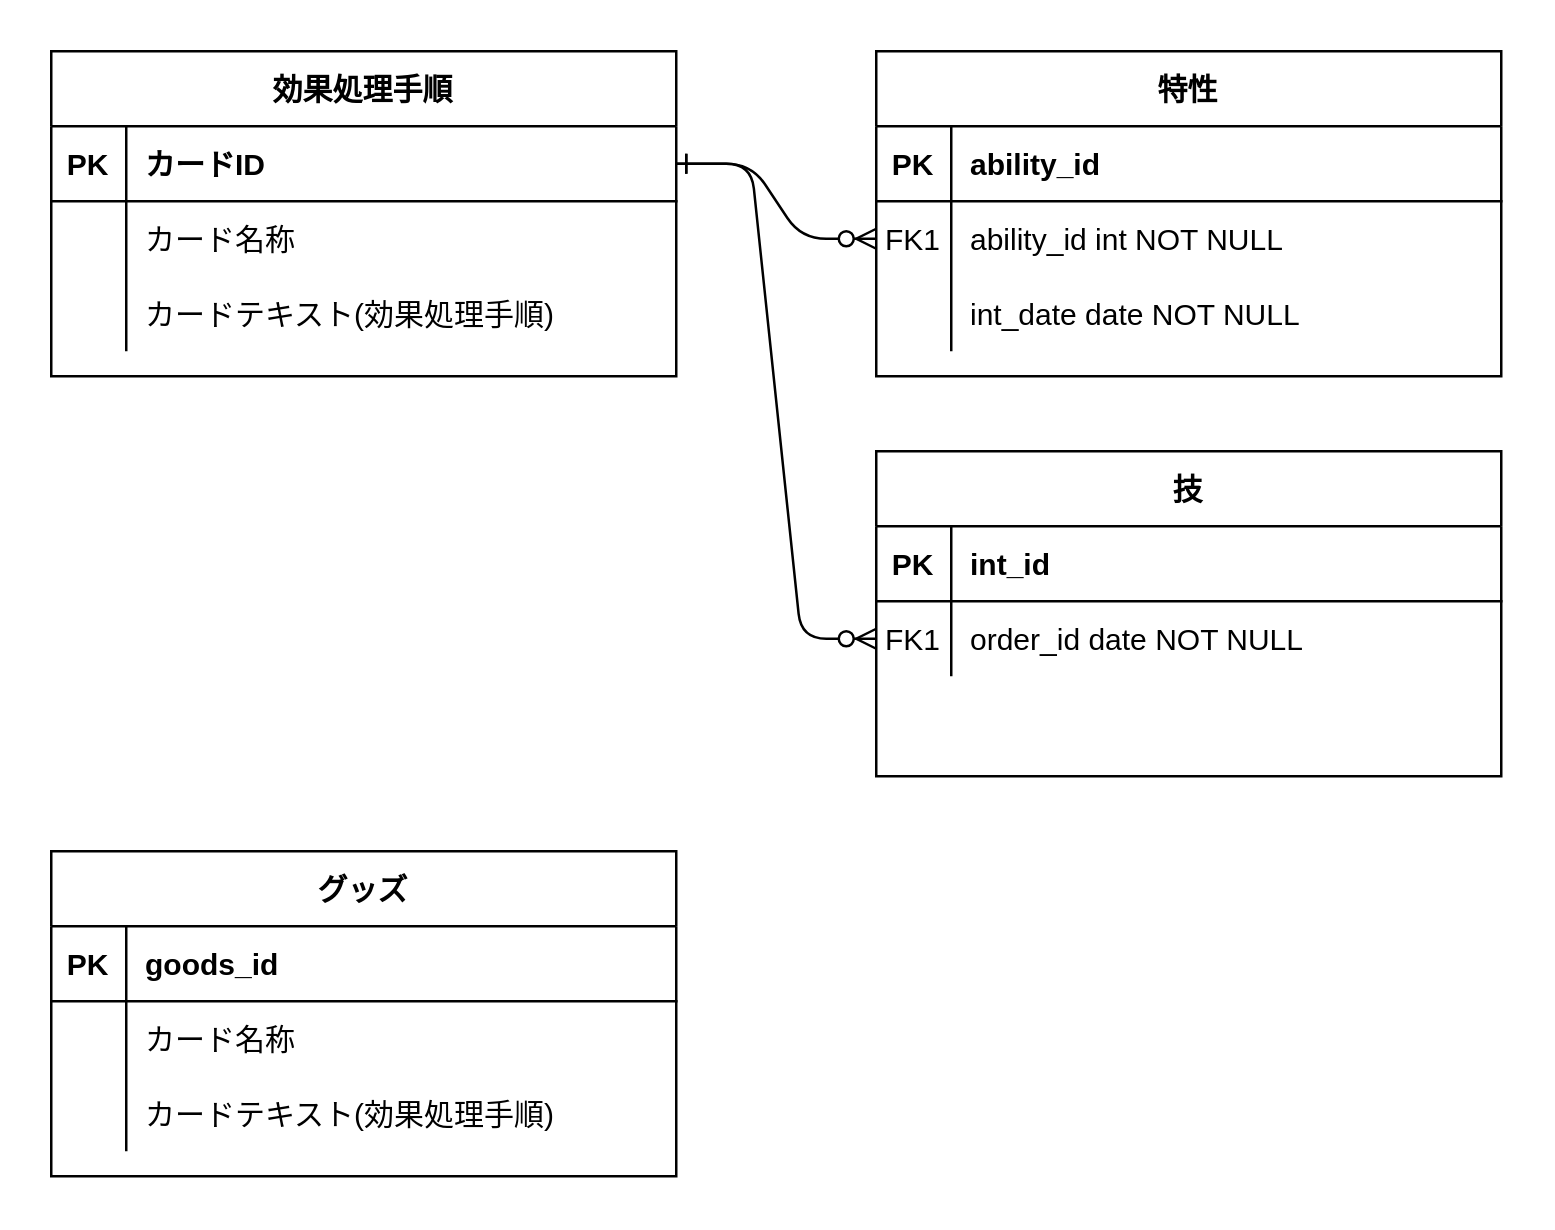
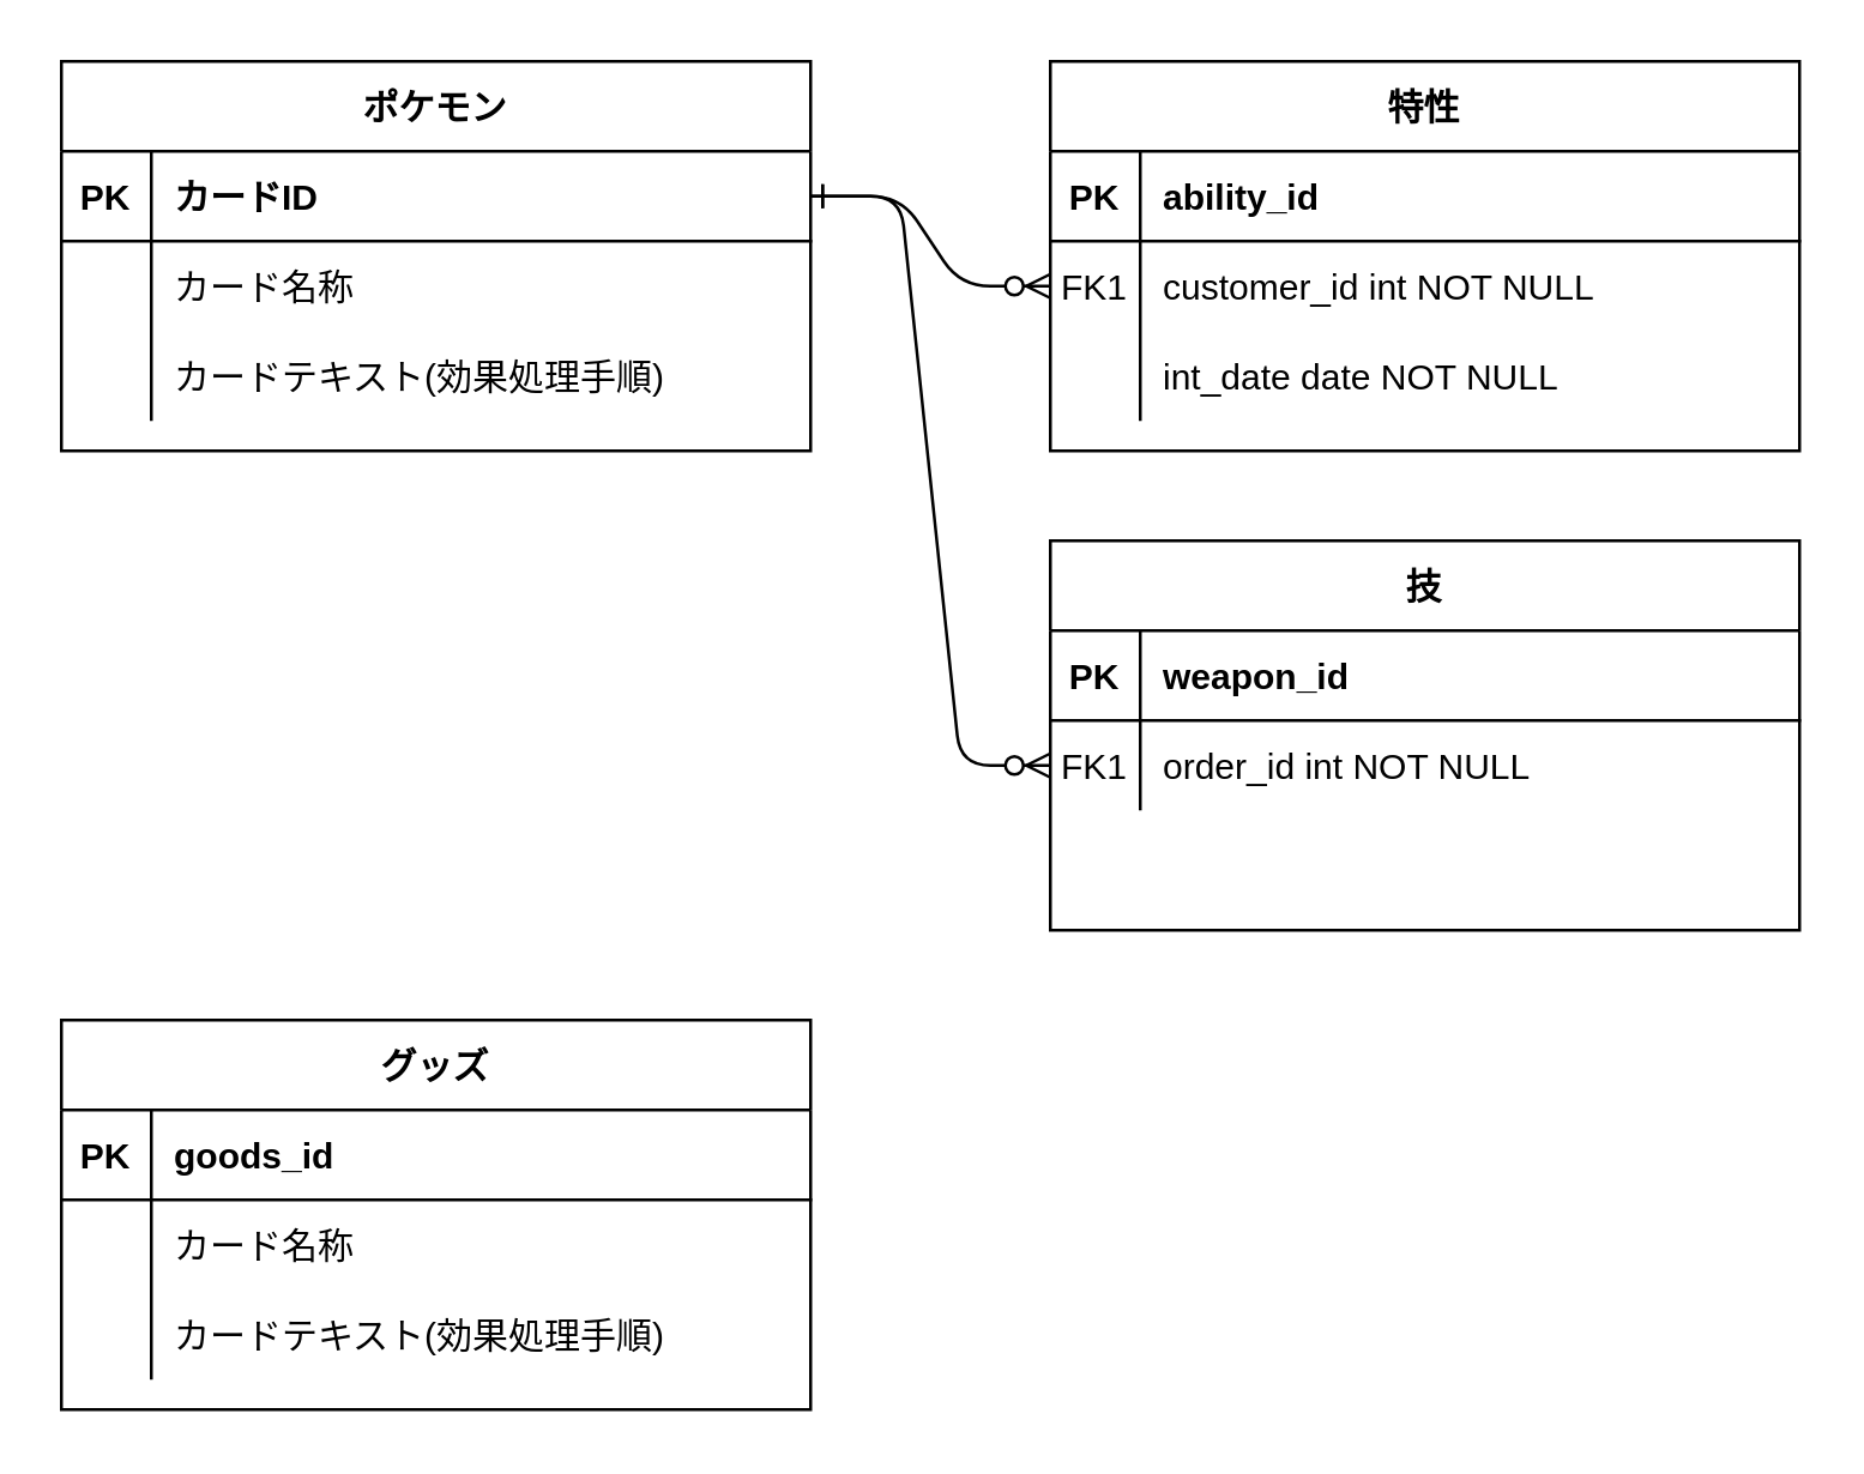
  <mxCell id="0" />
  <mxCell id="1" parent="0" />
  <mxCell id="2" value="" style="edgeStyle=entityRelationEdgeStyle;endArrow=ERzeroToMany;startArrow=ERone;endFill=1;startFill=0;" parent="1" source="23" target="7" edge="1"><mxGeometry width="100" height="100" relative="1" as="geometry"><mxPoint x="240" y="620" as="sourcePoint" /><mxPoint x="340" y="520" as="targetPoint" /></mxGeometry></mxCell>
  <mxCell id="3" value="特性" style="shape=table;startSize=30;container=1;collapsible=1;childLayout=tableLayout;fixedRows=1;rowLines=0;fontStyle=1;align=center;resizeLast=1;" parent="1" vertex="1"><mxGeometry x="350" y="20" width="250" height="130" as="geometry" /></mxCell>
  <mxCell id="4" value="" style="shape=partialRectangle;collapsible=0;dropTarget=0;pointerEvents=0;fillColor=none;points=[[0,0.5],[1,0.5]];portConstraint=eastwest;top=0;left=0;right=0;bottom=1;" parent="3" vertex="1"><mxGeometry y="30" width="250" height="30" as="geometry" /></mxCell>
  <mxCell id="5" value="PK" style="shape=partialRectangle;overflow=hidden;connectable=0;fillColor=none;top=0;left=0;bottom=0;right=0;fontStyle=1;" parent="4" vertex="1"><mxGeometry width="30" height="30" as="geometry"><mxRectangle width="30" height="30" as="alternateBounds" /></mxGeometry></mxCell>
  <mxCell id="6" value="ability_id" style="shape=partialRectangle;overflow=hidden;connectable=0;fillColor=none;top=0;left=0;bottom=0;right=0;align=left;spacingLeft=6;fontStyle=1;" parent="4" vertex="1"><mxGeometry x="30" width="220" height="30" as="geometry"><mxRectangle width="220" height="30" as="alternateBounds" /></mxGeometry></mxCell>
  <mxCell id="7" value="" style="shape=partialRectangle;collapsible=0;dropTarget=0;pointerEvents=0;fillColor=none;points=[[0,0.5],[1,0.5]];portConstraint=eastwest;top=0;left=0;right=0;bottom=0;" parent="3" vertex="1"><mxGeometry y="60" width="250" height="30" as="geometry" /></mxCell>
  <mxCell id="8" value="FK1" style="shape=partialRectangle;overflow=hidden;connectable=0;fillColor=none;top=0;left=0;bottom=0;right=0;" parent="7" vertex="1"><mxGeometry width="30" height="30" as="geometry"><mxRectangle width="30" height="30" as="alternateBounds" /></mxGeometry></mxCell>
- <mxCell id="9" value="ability_id int NOT NULL" style="shape=partialRectangle;overflow=hidden;connectable=0;fillColor=none;top=0;left=0;bottom=0;right=0;align=left;spacingLeft=6;" parent="7" vertex="1"><mxGeometry x="30" width="220" height="30" as="geometry"><mxRectangle width="220" height="30" as="alternateBounds" /></mxGeometry></mxCell>
+ <mxCell id="9" value="customer_id int NOT NULL" style="shape=partialRectangle;overflow=hidden;connectable=0;fillColor=none;top=0;left=0;bottom=0;right=0;align=left;spacingLeft=6;" parent="7" vertex="1"><mxGeometry x="30" width="220" height="30" as="geometry"><mxRectangle width="220" height="30" as="alternateBounds" /></mxGeometry></mxCell>
  <mxCell id="10" value="" style="shape=partialRectangle;collapsible=0;dropTarget=0;pointerEvents=0;fillColor=none;points=[[0,0.5],[1,0.5]];portConstraint=eastwest;top=0;left=0;right=0;bottom=0;" parent="3" vertex="1"><mxGeometry y="90" width="250" height="30" as="geometry" /></mxCell>
  <mxCell id="11" value="" style="shape=partialRectangle;overflow=hidden;connectable=0;fillColor=none;top=0;left=0;bottom=0;right=0;" parent="10" vertex="1"><mxGeometry width="30" height="30" as="geometry"><mxRectangle width="30" height="30" as="alternateBounds" /></mxGeometry></mxCell>
  <mxCell id="12" value="int_date date NOT NULL" style="shape=partialRectangle;overflow=hidden;connectable=0;fillColor=none;top=0;left=0;bottom=0;right=0;align=left;spacingLeft=6;" parent="10" vertex="1"><mxGeometry x="30" width="220" height="30" as="geometry"><mxRectangle width="220" height="30" as="alternateBounds" /></mxGeometry></mxCell>
  <mxCell id="13" value="技" style="shape=table;startSize=30;container=1;collapsible=1;childLayout=tableLayout;fixedRows=1;rowLines=0;fontStyle=1;align=center;resizeLast=1;" parent="1" vertex="1"><mxGeometry x="350" y="180" width="250" height="130" as="geometry" /></mxCell>
  <mxCell id="14" value="" style="shape=partialRectangle;collapsible=0;dropTarget=0;pointerEvents=0;fillColor=none;points=[[0,0.5],[1,0.5]];portConstraint=eastwest;top=0;left=0;right=0;bottom=1;" parent="13" vertex="1"><mxGeometry y="30" width="250" height="30" as="geometry" /></mxCell>
  <mxCell id="15" value="PK" style="shape=partialRectangle;overflow=hidden;connectable=0;fillColor=none;top=0;left=0;bottom=0;right=0;fontStyle=1;" parent="14" vertex="1"><mxGeometry width="30" height="30" as="geometry"><mxRectangle width="30" height="30" as="alternateBounds" /></mxGeometry></mxCell>
- <mxCell id="16" value="int_id" style="shape=partialRectangle;overflow=hidden;connectable=0;fillColor=none;top=0;left=0;bottom=0;right=0;align=left;spacingLeft=6;fontStyle=1;" parent="14" vertex="1"><mxGeometry x="30" width="220" height="30" as="geometry"><mxRectangle width="220" height="30" as="alternateBounds" /></mxGeometry></mxCell>
+ <mxCell id="16" value="weapon_id" style="shape=partialRectangle;overflow=hidden;connectable=0;fillColor=none;top=0;left=0;bottom=0;right=0;align=left;spacingLeft=6;fontStyle=1;" parent="14" vertex="1"><mxGeometry x="30" width="220" height="30" as="geometry"><mxRectangle width="220" height="30" as="alternateBounds" /></mxGeometry></mxCell>
  <mxCell id="17" value="" style="shape=partialRectangle;collapsible=0;dropTarget=0;pointerEvents=0;fillColor=none;points=[[0,0.5],[1,0.5]];portConstraint=eastwest;top=0;left=0;right=0;bottom=0;" parent="13" vertex="1"><mxGeometry y="60" width="250" height="30" as="geometry" /></mxCell>
  <mxCell id="18" value="FK1" style="shape=partialRectangle;overflow=hidden;connectable=0;fillColor=none;top=0;left=0;bottom=0;right=0;" parent="17" vertex="1"><mxGeometry width="30" height="30" as="geometry"><mxRectangle width="30" height="30" as="alternateBounds" /></mxGeometry></mxCell>
- <mxCell id="19" value="order_id date NOT NULL" style="shape=partialRectangle;overflow=hidden;connectable=0;fillColor=none;top=0;left=0;bottom=0;right=0;align=left;spacingLeft=6;" parent="17" vertex="1"><mxGeometry x="30" width="220" height="30" as="geometry"><mxRectangle width="220" height="30" as="alternateBounds" /></mxGeometry></mxCell>
+ <mxCell id="19" value="order_id int NOT NULL" style="shape=partialRectangle;overflow=hidden;connectable=0;fillColor=none;top=0;left=0;bottom=0;right=0;align=left;spacingLeft=6;" parent="17" vertex="1"><mxGeometry x="30" width="220" height="30" as="geometry"><mxRectangle width="220" height="30" as="alternateBounds" /></mxGeometry></mxCell>
  <mxCell id="20" value="" style="shape=partialRectangle;collapsible=0;dropTarget=0;pointerEvents=0;fillColor=none;points=[[0,0.5],[1,0.5]];portConstraint=eastwest;top=0;left=0;right=0;bottom=0;" parent="13" vertex="1"><mxGeometry y="90" width="250" height="30" as="geometry" /></mxCell>
  <mxCell id="21" value="" style="shape=partialRectangle;overflow=hidden;connectable=0;fillColor=none;top=0;left=0;bottom=0;right=0;" parent="20" vertex="1"><mxGeometry width="30" height="30" as="geometry"><mxRectangle width="30" height="30" as="alternateBounds" /></mxGeometry></mxCell>
- <mxCell id="22" value="効果処理手順" style="shape=table;startSize=30;container=1;collapsible=1;childLayout=tableLayout;fixedRows=1;rowLines=0;fontStyle=1;align=center;resizeLast=1;" parent="1" vertex="1"><mxGeometry x="20" y="20" width="250" height="130" as="geometry"><mxRectangle x="120" y="120" width="100" height="30" as="alternateBounds" /></mxGeometry></mxCell>
+ <mxCell id="22" value="ポケモン" style="shape=table;startSize=30;container=1;collapsible=1;childLayout=tableLayout;fixedRows=1;rowLines=0;fontStyle=1;align=center;resizeLast=1;" parent="1" vertex="1"><mxGeometry x="20" y="20" width="250" height="130" as="geometry"><mxRectangle x="120" y="120" width="100" height="30" as="alternateBounds" /></mxGeometry></mxCell>
  <mxCell id="23" value="" style="shape=partialRectangle;collapsible=0;dropTarget=0;pointerEvents=0;fillColor=none;points=[[0,0.5],[1,0.5]];portConstraint=eastwest;top=0;left=0;right=0;bottom=1;" parent="22" vertex="1"><mxGeometry y="30" width="250" height="30" as="geometry" /></mxCell>
  <mxCell id="24" value="PK" style="shape=partialRectangle;overflow=hidden;connectable=0;fillColor=none;top=0;left=0;bottom=0;right=0;fontStyle=1;" parent="23" vertex="1"><mxGeometry width="30" height="30" as="geometry"><mxRectangle width="30" height="30" as="alternateBounds" /></mxGeometry></mxCell>
  <mxCell id="25" value="カードID" style="shape=partialRectangle;overflow=hidden;connectable=0;fillColor=none;top=0;left=0;bottom=0;right=0;align=left;spacingLeft=6;fontStyle=1;" parent="23" vertex="1"><mxGeometry x="30" width="220" height="30" as="geometry"><mxRectangle width="220" height="30" as="alternateBounds" /></mxGeometry></mxCell>
  <mxCell id="26" value="" style="shape=partialRectangle;collapsible=0;dropTarget=0;pointerEvents=0;fillColor=none;points=[[0,0.5],[1,0.5]];portConstraint=eastwest;top=0;left=0;right=0;bottom=0;" parent="22" vertex="1"><mxGeometry y="60" width="250" height="30" as="geometry" /></mxCell>
  <mxCell id="27" value="" style="shape=partialRectangle;overflow=hidden;connectable=0;fillColor=none;top=0;left=0;bottom=0;right=0;" parent="26" vertex="1"><mxGeometry width="30" height="30" as="geometry"><mxRectangle width="30" height="30" as="alternateBounds" /></mxGeometry></mxCell>
  <mxCell id="28" value="カード名称" style="shape=partialRectangle;overflow=hidden;connectable=0;fillColor=none;top=0;left=0;bottom=0;right=0;align=left;spacingLeft=6;" parent="26" vertex="1"><mxGeometry x="30" width="220" height="30" as="geometry"><mxRectangle width="220" height="30" as="alternateBounds" /></mxGeometry></mxCell>
  <mxCell id="29" style="shape=partialRectangle;collapsible=0;dropTarget=0;pointerEvents=0;fillColor=none;points=[[0,0.5],[1,0.5]];portConstraint=eastwest;top=0;left=0;right=0;bottom=0;" vertex="1" parent="22"><mxGeometry y="90" width="250" height="30" as="geometry" /></mxCell>
  <mxCell id="30" style="shape=partialRectangle;overflow=hidden;connectable=0;fillColor=none;top=0;left=0;bottom=0;right=0;" vertex="1" parent="29"><mxGeometry width="30" height="30" as="geometry"><mxRectangle width="30" height="30" as="alternateBounds" /></mxGeometry></mxCell>
  <mxCell id="31" value="カードテキスト(効果処理手順)" style="shape=partialRectangle;overflow=hidden;connectable=0;fillColor=none;top=0;left=0;bottom=0;right=0;align=left;spacingLeft=6;" vertex="1" parent="29"><mxGeometry x="30" width="220" height="30" as="geometry"><mxRectangle width="220" height="30" as="alternateBounds" /></mxGeometry></mxCell>
  <mxCell id="32" value="" style="edgeStyle=entityRelationEdgeStyle;endArrow=ERzeroToMany;startArrow=ERone;endFill=1;startFill=0;exitX=1;exitY=0.5;exitDx=0;exitDy=0;" edge="1" parent="1" source="23" target="17"><mxGeometry width="100" height="100" relative="1" as="geometry"><mxPoint x="280" y="75" as="sourcePoint" /><mxPoint x="360" y="105" as="targetPoint" /></mxGeometry></mxCell>
  <mxCell id="33" value="グッズ" style="shape=table;startSize=30;container=1;collapsible=1;childLayout=tableLayout;fixedRows=1;rowLines=0;fontStyle=1;align=center;resizeLast=1;" vertex="1" parent="1"><mxGeometry x="20" y="340" width="250" height="130" as="geometry"><mxRectangle x="120" y="120" width="100" height="30" as="alternateBounds" /></mxGeometry></mxCell>
  <mxCell id="34" value="" style="shape=partialRectangle;collapsible=0;dropTarget=0;pointerEvents=0;fillColor=none;points=[[0,0.5],[1,0.5]];portConstraint=eastwest;top=0;left=0;right=0;bottom=1;" vertex="1" parent="33"><mxGeometry y="30" width="250" height="30" as="geometry" /></mxCell>
  <mxCell id="35" value="PK" style="shape=partialRectangle;overflow=hidden;connectable=0;fillColor=none;top=0;left=0;bottom=0;right=0;fontStyle=1;" vertex="1" parent="34"><mxGeometry width="30" height="30" as="geometry"><mxRectangle width="30" height="30" as="alternateBounds" /></mxGeometry></mxCell>
  <mxCell id="36" value="goods_id" style="shape=partialRectangle;overflow=hidden;connectable=0;fillColor=none;top=0;left=0;bottom=0;right=0;align=left;spacingLeft=6;fontStyle=1;" vertex="1" parent="34"><mxGeometry x="30" width="220" height="30" as="geometry"><mxRectangle width="220" height="30" as="alternateBounds" /></mxGeometry></mxCell>
  <mxCell id="37" value="" style="shape=partialRectangle;collapsible=0;dropTarget=0;pointerEvents=0;fillColor=none;points=[[0,0.5],[1,0.5]];portConstraint=eastwest;top=0;left=0;right=0;bottom=0;" vertex="1" parent="33"><mxGeometry y="60" width="250" height="30" as="geometry" /></mxCell>
  <mxCell id="38" value="" style="shape=partialRectangle;overflow=hidden;connectable=0;fillColor=none;top=0;left=0;bottom=0;right=0;" vertex="1" parent="37"><mxGeometry width="30" height="30" as="geometry"><mxRectangle width="30" height="30" as="alternateBounds" /></mxGeometry></mxCell>
  <mxCell id="39" value="カード名称" style="shape=partialRectangle;overflow=hidden;connectable=0;fillColor=none;top=0;left=0;bottom=0;right=0;align=left;spacingLeft=6;" vertex="1" parent="37"><mxGeometry x="30" width="220" height="30" as="geometry"><mxRectangle width="220" height="30" as="alternateBounds" /></mxGeometry></mxCell>
  <mxCell id="40" style="shape=partialRectangle;collapsible=0;dropTarget=0;pointerEvents=0;fillColor=none;points=[[0,0.5],[1,0.5]];portConstraint=eastwest;top=0;left=0;right=0;bottom=0;" vertex="1" parent="33"><mxGeometry y="90" width="250" height="30" as="geometry" /></mxCell>
  <mxCell id="41" style="shape=partialRectangle;overflow=hidden;connectable=0;fillColor=none;top=0;left=0;bottom=0;right=0;" vertex="1" parent="40"><mxGeometry width="30" height="30" as="geometry"><mxRectangle width="30" height="30" as="alternateBounds" /></mxGeometry></mxCell>
  <mxCell id="42" value="カードテキスト(効果処理手順)" style="shape=partialRectangle;overflow=hidden;connectable=0;fillColor=none;top=0;left=0;bottom=0;right=0;align=left;spacingLeft=6;" vertex="1" parent="40"><mxGeometry x="30" width="220" height="30" as="geometry"><mxRectangle width="220" height="30" as="alternateBounds" /></mxGeometry></mxCell>
